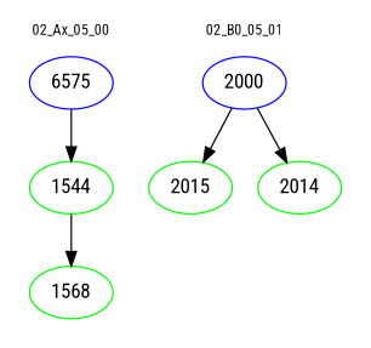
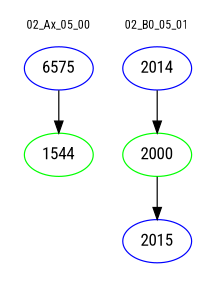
  digraph {
    fontname="Roboto Condensed"
    node [color=green fontname="Roboto Condensed"]
    edge [color=black fontname="Roboto Condensed"]
    n1 [color=blue label=6575]
    n2 [label=1544]
-   n3 [label=1568]
-   n4 [label=2015]
-   n5 [color=blue label=2000]
-   n6 [label=2014]
+   n4 [color=blue label=2015]
+   n5 [label=2000]
+   n6 [color=blue label=2014]
    subgraph cluster_1 {
      color=white
      fontsize=10
      label="02_Ax_05_00"
      n1
      n2
-     n3
    }
    subgraph cluster_2 {
      color=white
      fontsize=10
      label="02_B0_05_01"
      n4
      n5
      n6
    }
    n1 -> n2
-   n2 -> n3
    n5 -> n4
-   n5 -> n6
+   n6 -> n5
  }
